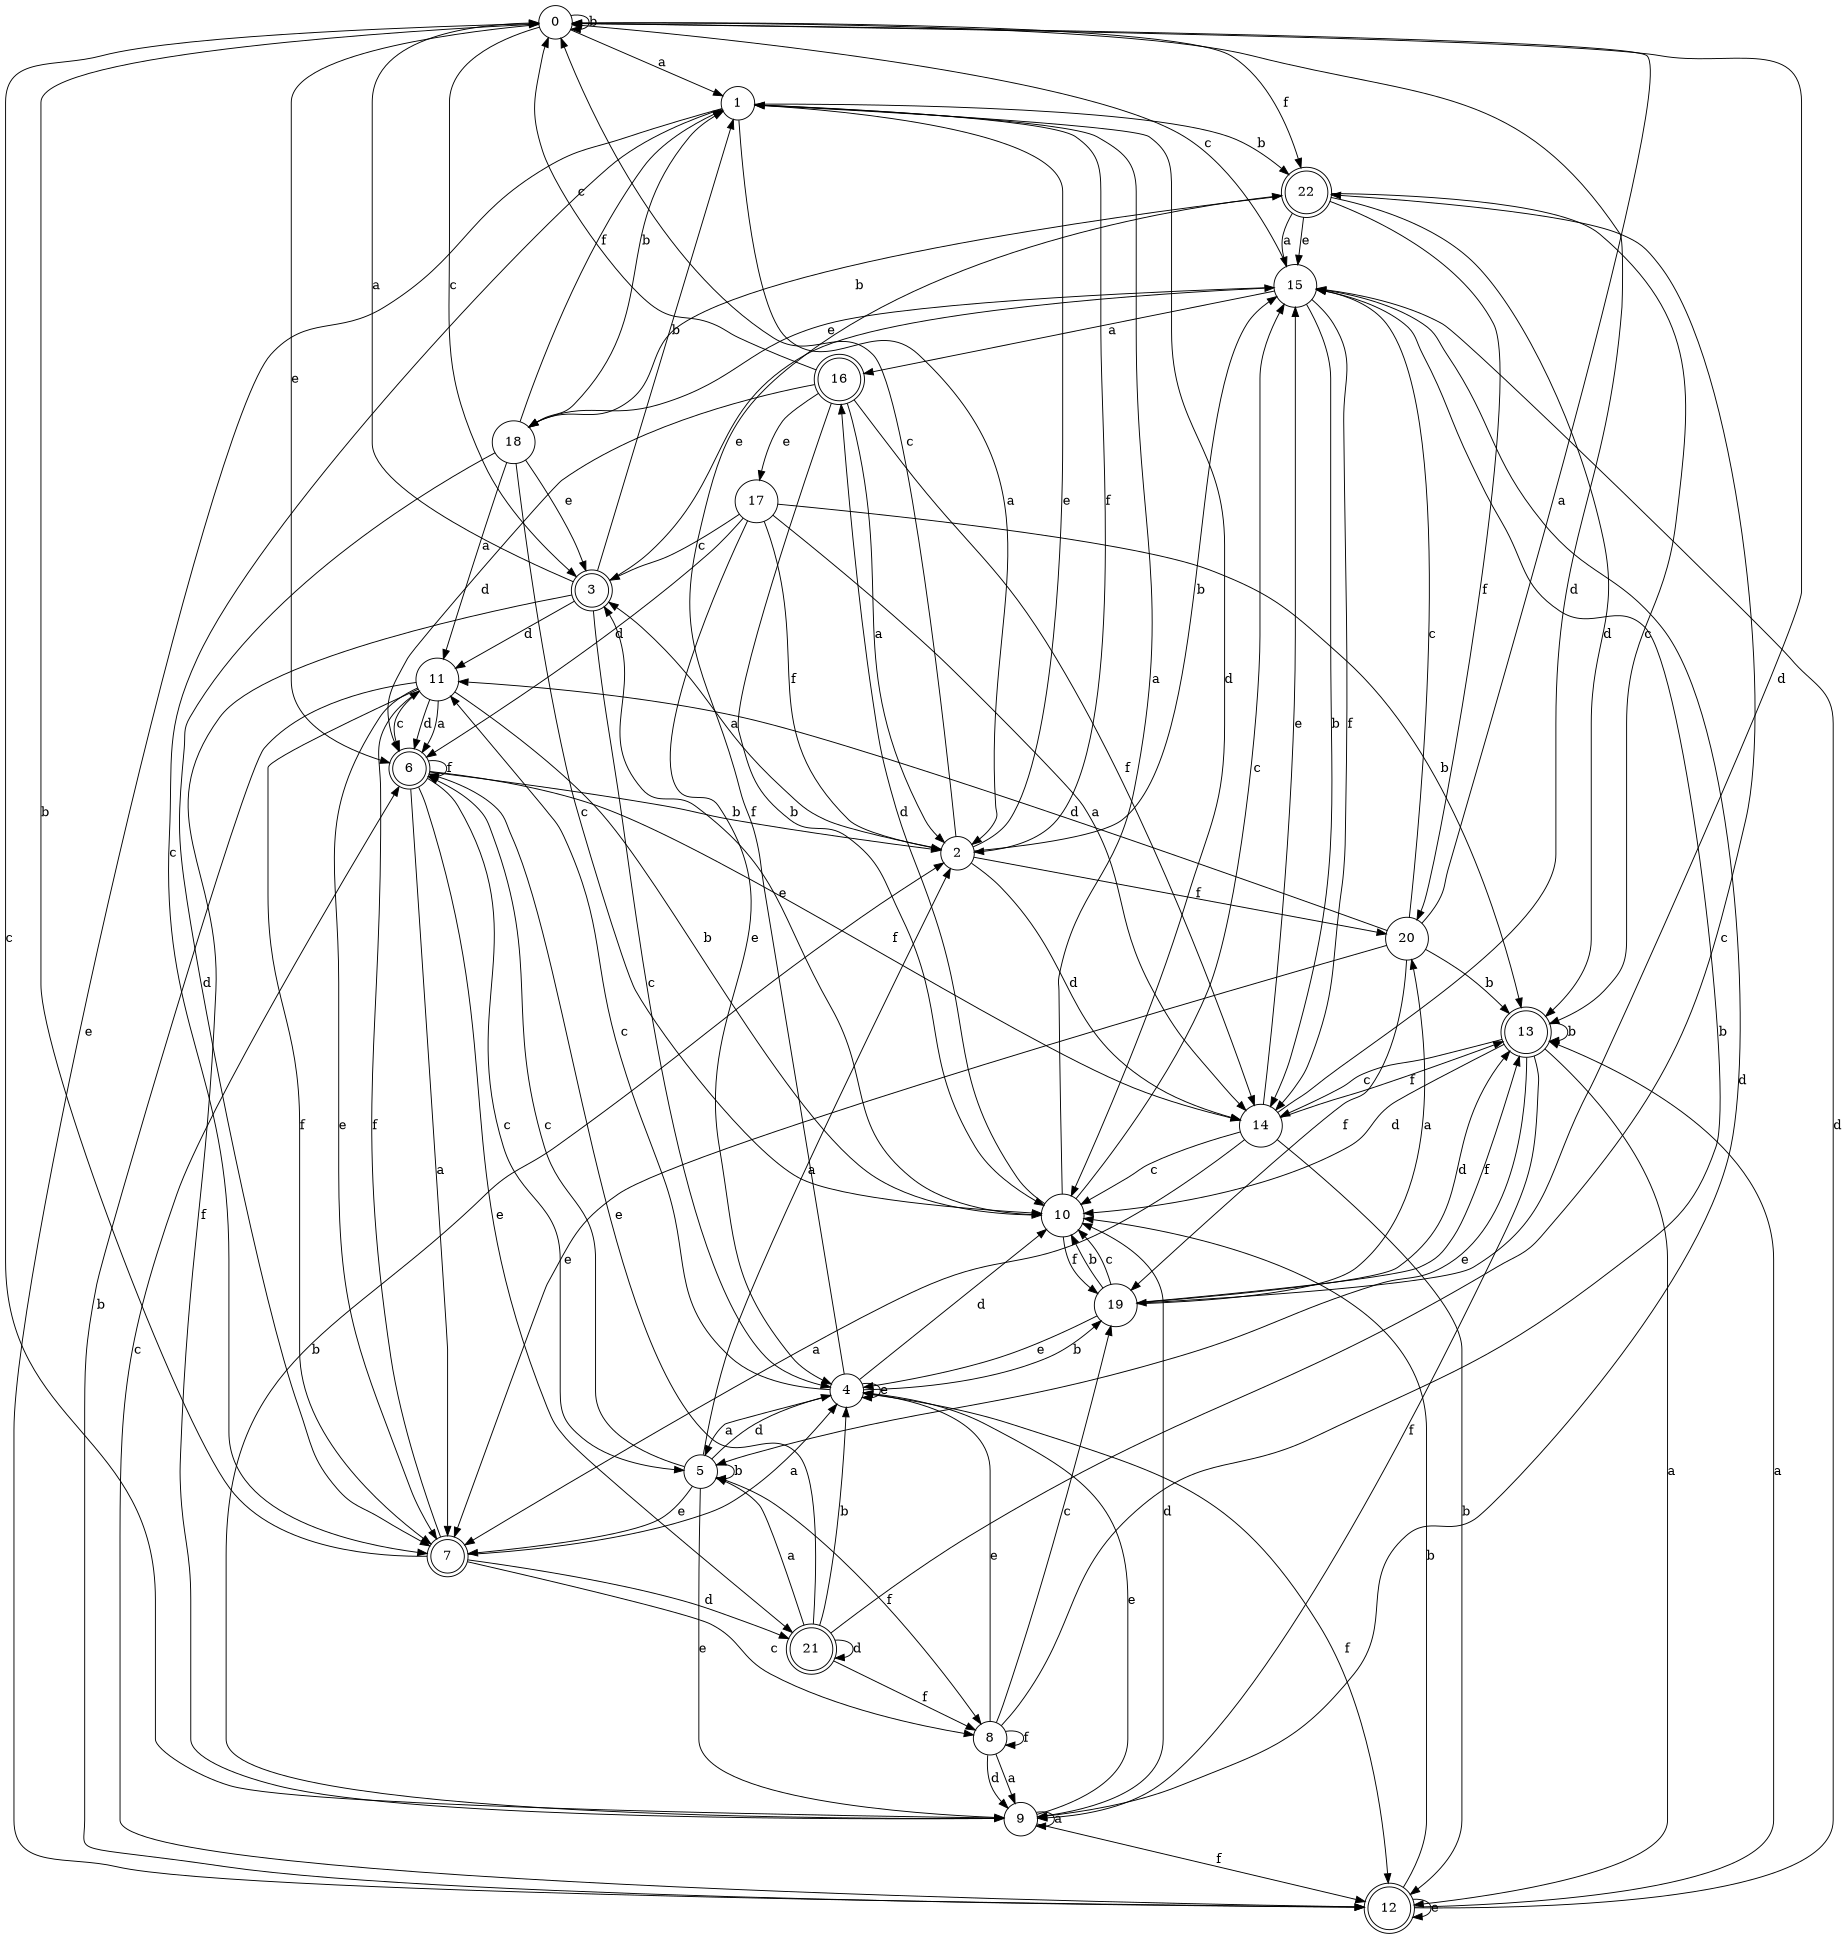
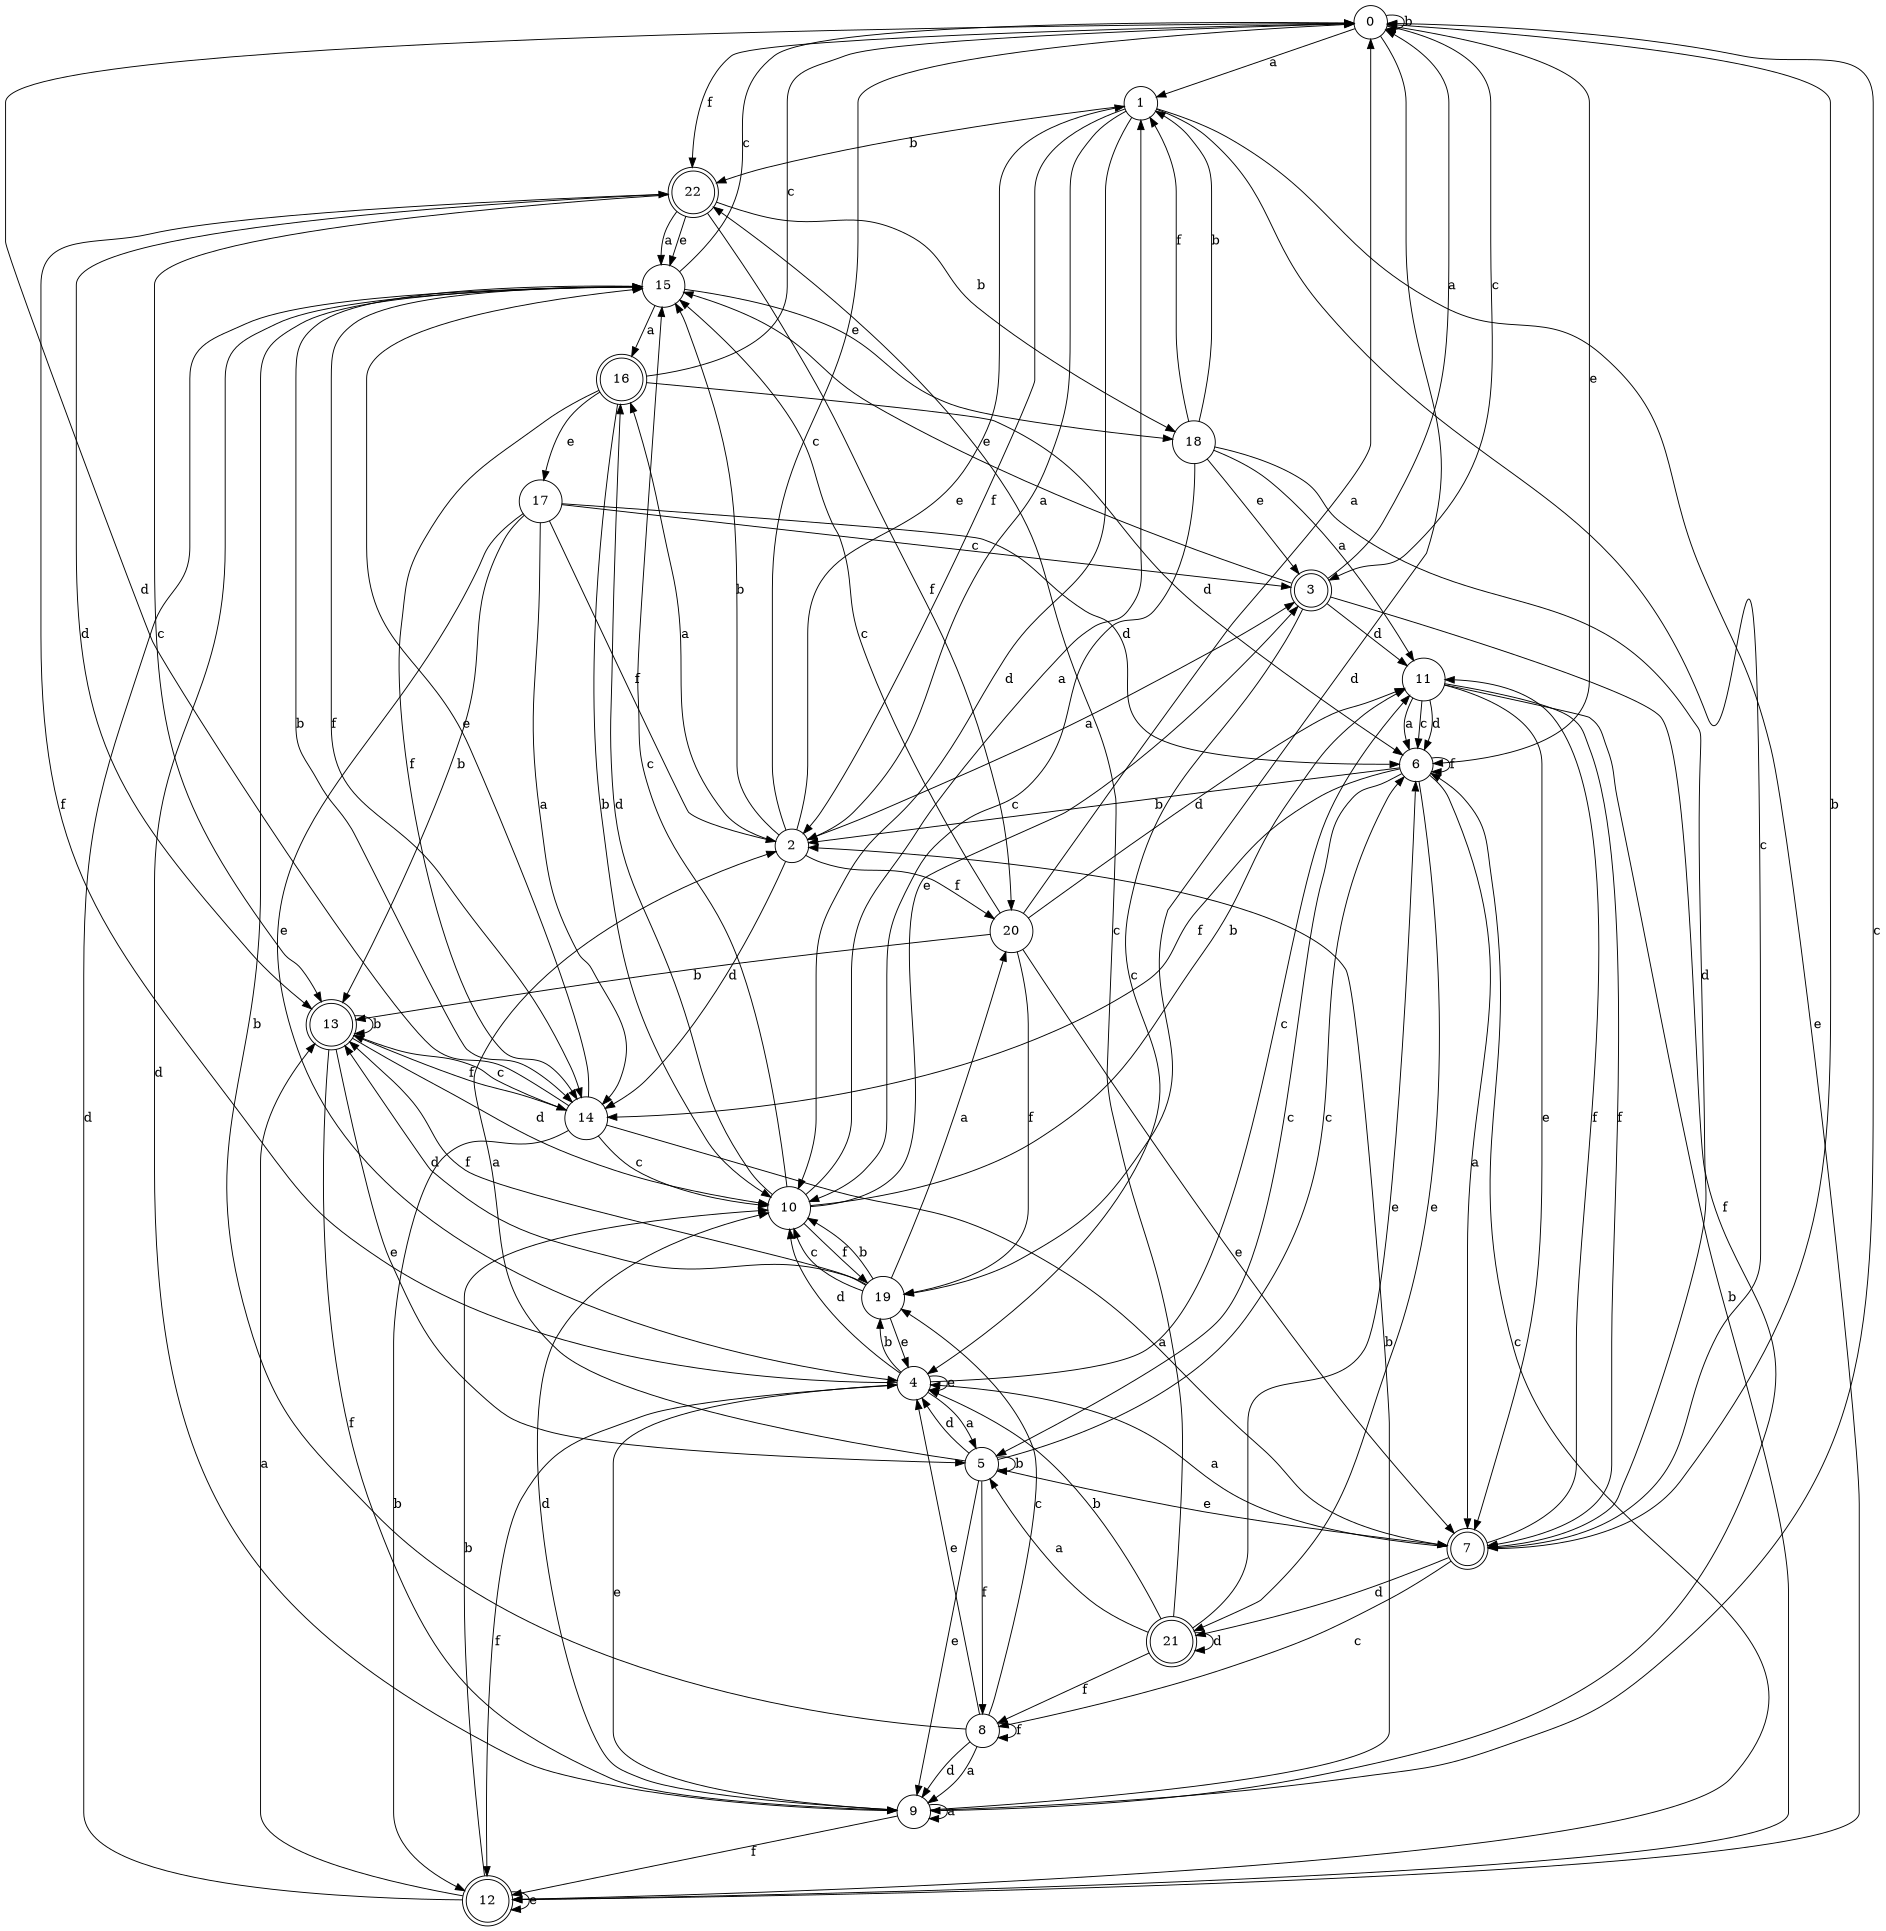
  digraph {
    rankdir=TB
    node [color=black fillcolor=white shape=circle style=filled]
    n1 [label=0]
    n2 [label=1]
    n3 [label=3 shape=doublecircle style="rounded,filled"]
-   n4 [label=6 shape=doublecircle]
+   n4 [label=6]
    n5 [label=19]
    n6 [label=22 shape=doublecircle style="rounded,filled"]
    n7 [label=2]
    n8 [label=7 shape=doublecircle style="rounded,filled"]
    n9 [label=10]
    n10 [label=12 shape=doublecircle style="rounded,filled"]
    n11 [label=15]
    n12 [label=4]
    n13 [label=9]
    n14 [label=11]
    n15 [label=14]
    n16 [label=5]
    n17 [label=21 shape=doublecircle style="rounded,filled"]
    n18 [label=20]
    n19 [label=13 shape=doublecircle]
    n20 [label=18]
    n21 [label=8]
    n22 [label=16 shape=doublecircle style="rounded,filled"]
    n23 [label=17]
    n1 -> n1 [label=b]
    n1 -> n2 [label=a]
    n1 -> n3 [label=c]
    n1 -> n4 [label=e]
    n1 -> n5 [label=d]
    n1 -> n6 [label=f]
    n2 -> n6 [label=b]
    n2 -> n7 [label=a]
    n2 -> n7 [label=f]
    n2 -> n8 [label=c]
    n2 -> n9 [label=d]
    n2 -> n10 [label=e]
    n3 -> n1 [label=a]
-   n3 -> n2 [label=b]
    n3 -> n11 [label=e]
    n3 -> n12 [label=c]
    n3 -> n13 [label=f]
    n3 -> n14 [label=d]
    n4 -> n4 [label=f]
    n4 -> n7 [label=b]
    n4 -> n8 [label=a]
    n4 -> n15 [label=f]
    n4 -> n16 [label=c]
    n4 -> n17 [label=e]
    n5 -> n9 [label=b]
    n5 -> n9 [label=c]
    n5 -> n12 [label=e]
    n5 -> n18 [label=a]
    n5 -> n19 [label=d]
    n5 -> n19 [label=f]
    n6 -> n11 [label=a]
    n6 -> n11 [label=e]
    n6 -> n18 [label=f]
    n6 -> n19 [label=c]
    n6 -> n19 [label=d]
    n6 -> n20 [label=b]
    n7 -> n1 [label=c]
    n7 -> n2 [label=e]
    n7 -> n3 [label=a]
    n7 -> n11 [label=b]
    n7 -> n15 [label=d]
    n7 -> n18 [label=f]
    n8 -> n1 [label=b]
    n8 -> n12 [label=a]
    n8 -> n14 [label=f]
    n8 -> n17 [label=d]
    n8 -> n21 [label=c]
    n9 -> n2 [label=a]
    n9 -> n3 [label=e]
    n9 -> n5 [label=f]
    n9 -> n11 [label=c]
-   n14 -> n9 [label=b]
+   n9 -> n14 [label=b]
    n9 -> n22 [label=d]
    n10 -> n4 [label=c]
    n10 -> n9 [label=b]
    n10 -> n10 [label=e]
    n10 -> n11 [label=d]
    n10 -> n19 [label=a]
    n11 -> n1 [label=c]
    n11 -> n13 [label=d]
    n11 -> n15 [label=b]
    n11 -> n15 [label=f]
    n11 -> n20 [label=e]
    n11 -> n22 [label=a]
    n12 -> n5 [label=b]
    n12 -> n6 [label=f]
    n12 -> n9 [label=d]
    n12 -> n10 [label=f]
    n12 -> n12 [label=e]
    n12 -> n14 [label=c]
    n12 -> n16 [label=a]
    n13 -> n1 [label=c]
    n13 -> n7 [label=b]
    n13 -> n9 [label=d]
    n13 -> n10 [label=f]
    n13 -> n12 [label=e]
    n13 -> n13 [label=a]
    n14 -> n4 [label=a]
    n14 -> n4 [label=c]
    n14 -> n4 [label=d]
    n14 -> n8 [label=e]
    n14 -> n8 [label=f]
    n14 -> n10 [label=b]
    n15 -> n1 [label=d]
    n15 -> n8 [label=a]
    n15 -> n9 [label=c]
    n15 -> n10 [label=b]
    n15 -> n11 [label=e]
    n15 -> n19 [label=f]
    n16 -> n4 [label=c]
    n16 -> n7 [label=a]
    n16 -> n8 [label=e]
    n16 -> n12 [label=d]
    n16 -> n13 [label=e]
    n16 -> n16 [label=b]
    n16 -> n21 [label=f]
    n17 -> n4 [label=e]
    n17 -> n6 [label=c]
    n17 -> n12 [label=b]
    n17 -> n16 [label=a]
    n17 -> n17 [label=d]
    n17 -> n21 [label=f]
    n18 -> n1 [label=a]
    n18 -> n5 [label=f]
    n18 -> n8 [label=e]
    n18 -> n11 [label=c]
    n18 -> n14 [label=d]
    n18 -> n19 [label=b]
    n19 -> n9 [label=d]
-   n19 -> n10 [label=a]
    n19 -> n13 [label=f]
    n19 -> n15 [label=c]
    n19 -> n16 [label=e]
    n19 -> n19 [label=b]
    n20 -> n2 [label=b]
    n20 -> n2 [label=f]
    n20 -> n3 [label=e]
    n20 -> n8 [label=d]
    n20 -> n9 [label=c]
    n20 -> n14 [label=a]
    n21 -> n5 [label=c]
    n21 -> n11 [label=b]
    n21 -> n12 [label=e]
    n21 -> n13 [label=a]
    n21 -> n13 [label=d]
    n21 -> n21 [label=f]
    n22 -> n1 [label=c]
    n22 -> n4 [label=d]
-   n22 -> n7 [label=a]
+   n7 -> n22 [label=a]
    n22 -> n9 [label=b]
    n22 -> n15 [label=f]
    n22 -> n23 [label=e]
    n23 -> n3 [label=c]
    n23 -> n4 [label=d]
    n23 -> n7 [label=f]
    n23 -> n12 [label=e]
    n23 -> n15 [label=a]
    n23 -> n19 [label=b]
  }
